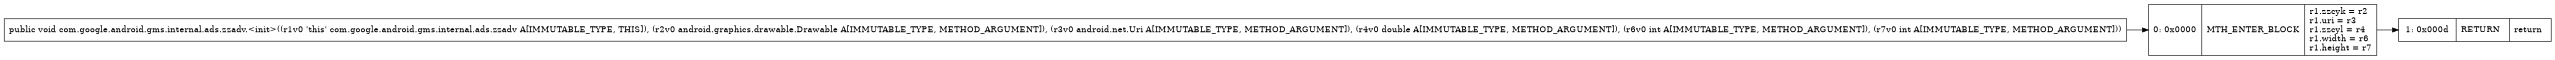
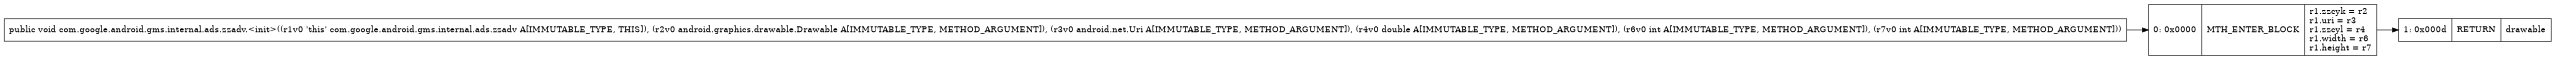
  digraph {
    rankdir=LR
    node [shape=record]
    edge [arrowhead=normal]
    n1 [label="{0\:\ 0x0000|MTH_ENTER_BLOCK\l|r1.zzcyk = r2\lr1.uri = r3\lr1.zzcyl = r4\lr1.width = r6\lr1.height = r7\l}"]
-   n2 [label="{1\:\ 0x000d|RETURN\l|return\l}"]
+   n2 [label="{1\:\ 0x000d|RETURN\l|drawable\l}"]
    n3 [label="{public void com.google.android.gms.internal.ads.zzadv.\<init\>((r1v0 'this' com.google.android.gms.internal.ads.zzadv A[IMMUTABLE_TYPE, THIS]), (r2v0 android.graphics.drawable.Drawable A[IMMUTABLE_TYPE, METHOD_ARGUMENT]), (r3v0 android.net.Uri A[IMMUTABLE_TYPE, METHOD_ARGUMENT]), (r4v0 double A[IMMUTABLE_TYPE, METHOD_ARGUMENT]), (r6v0 int A[IMMUTABLE_TYPE, METHOD_ARGUMENT]), (r7v0 int A[IMMUTABLE_TYPE, METHOD_ARGUMENT])) }"]
    n1 -> n2
    n3 -> n1
  }
